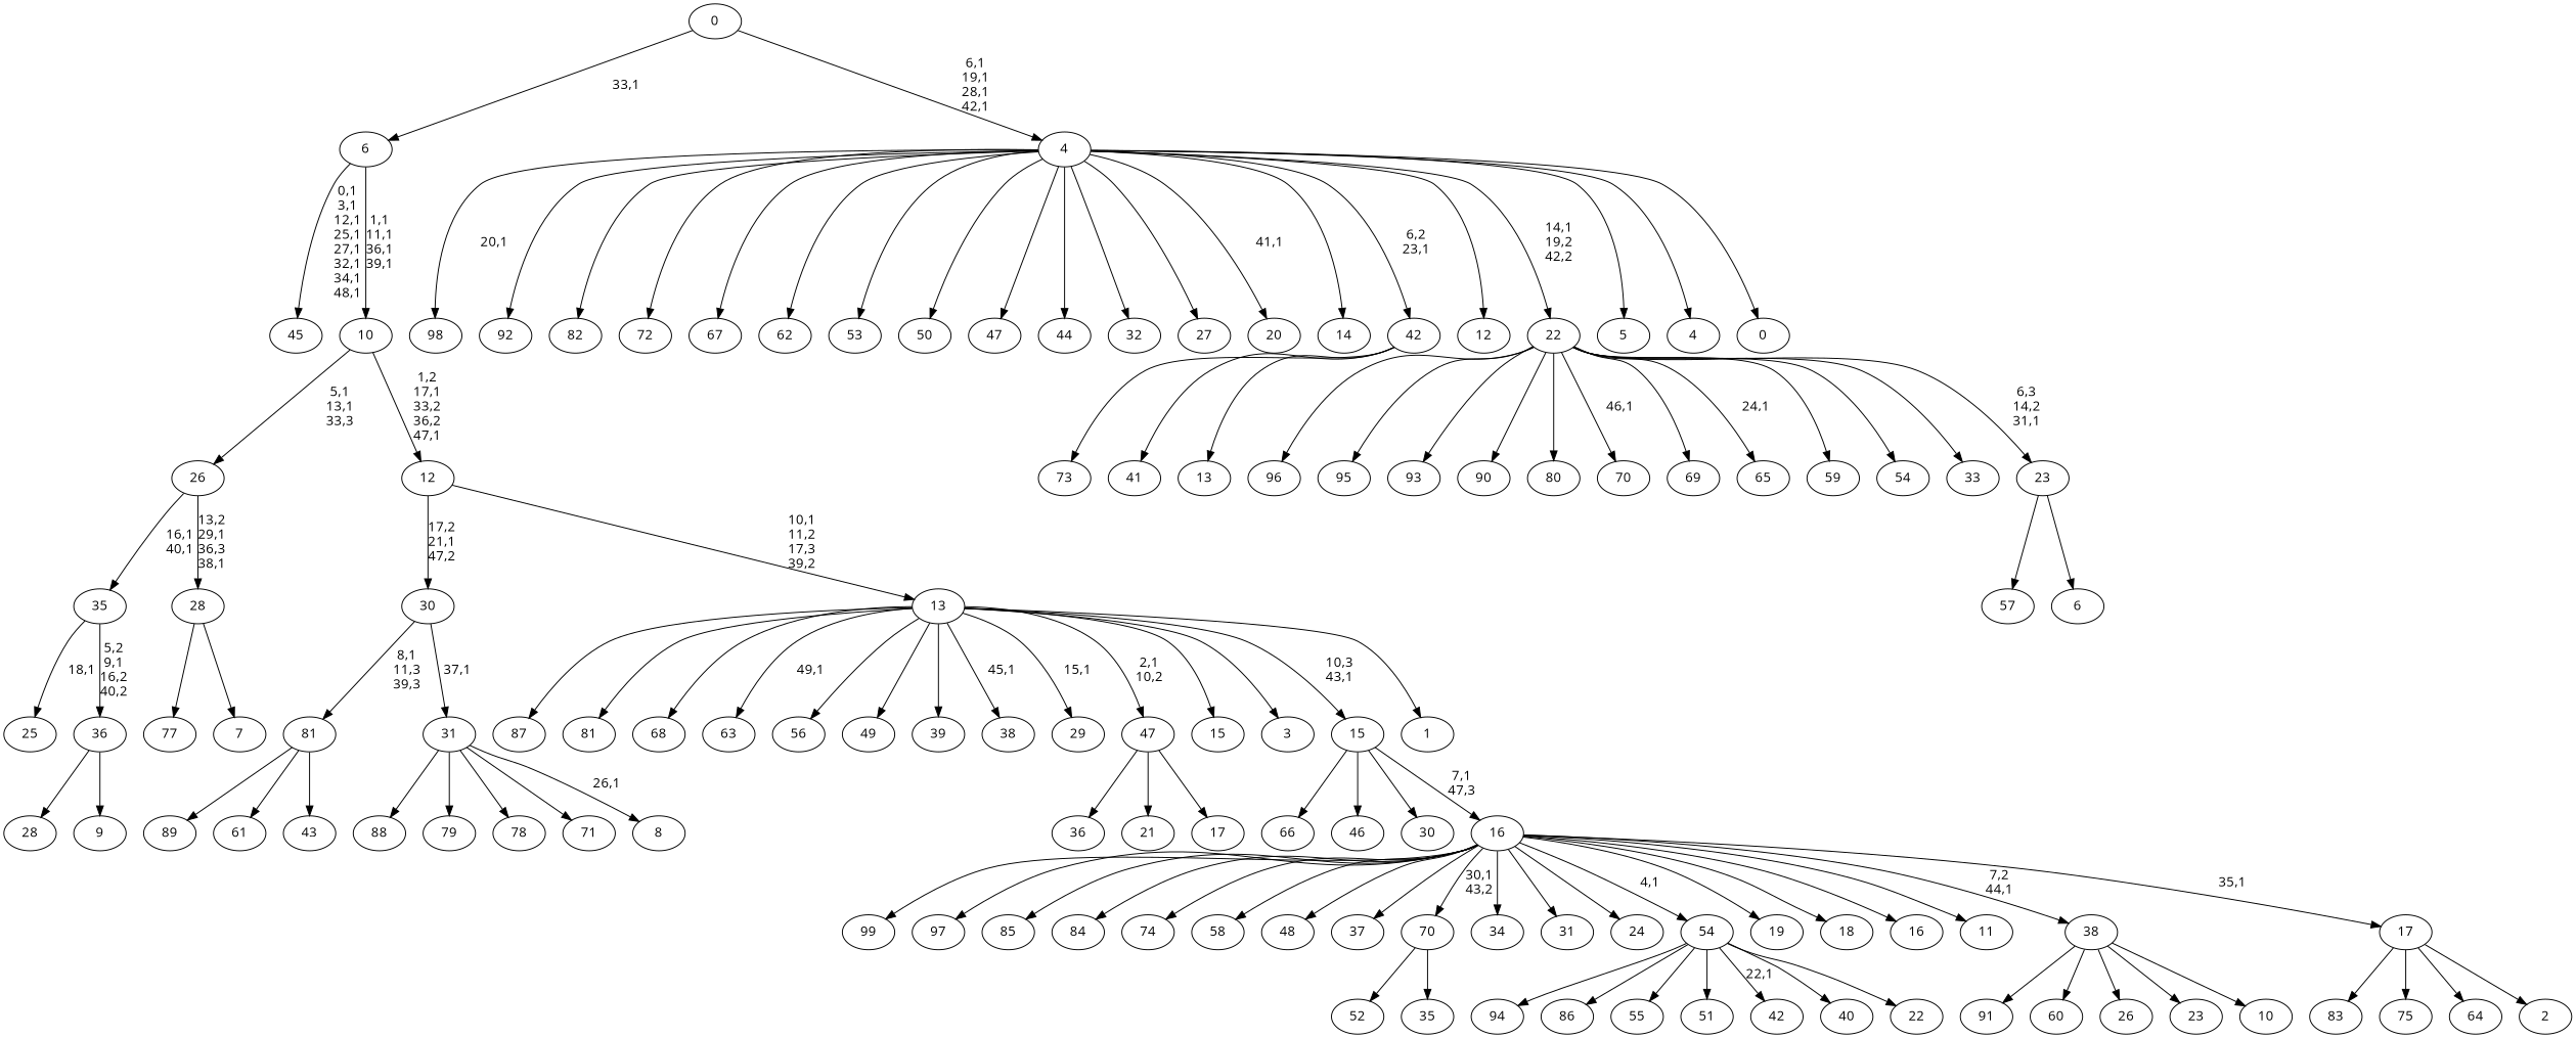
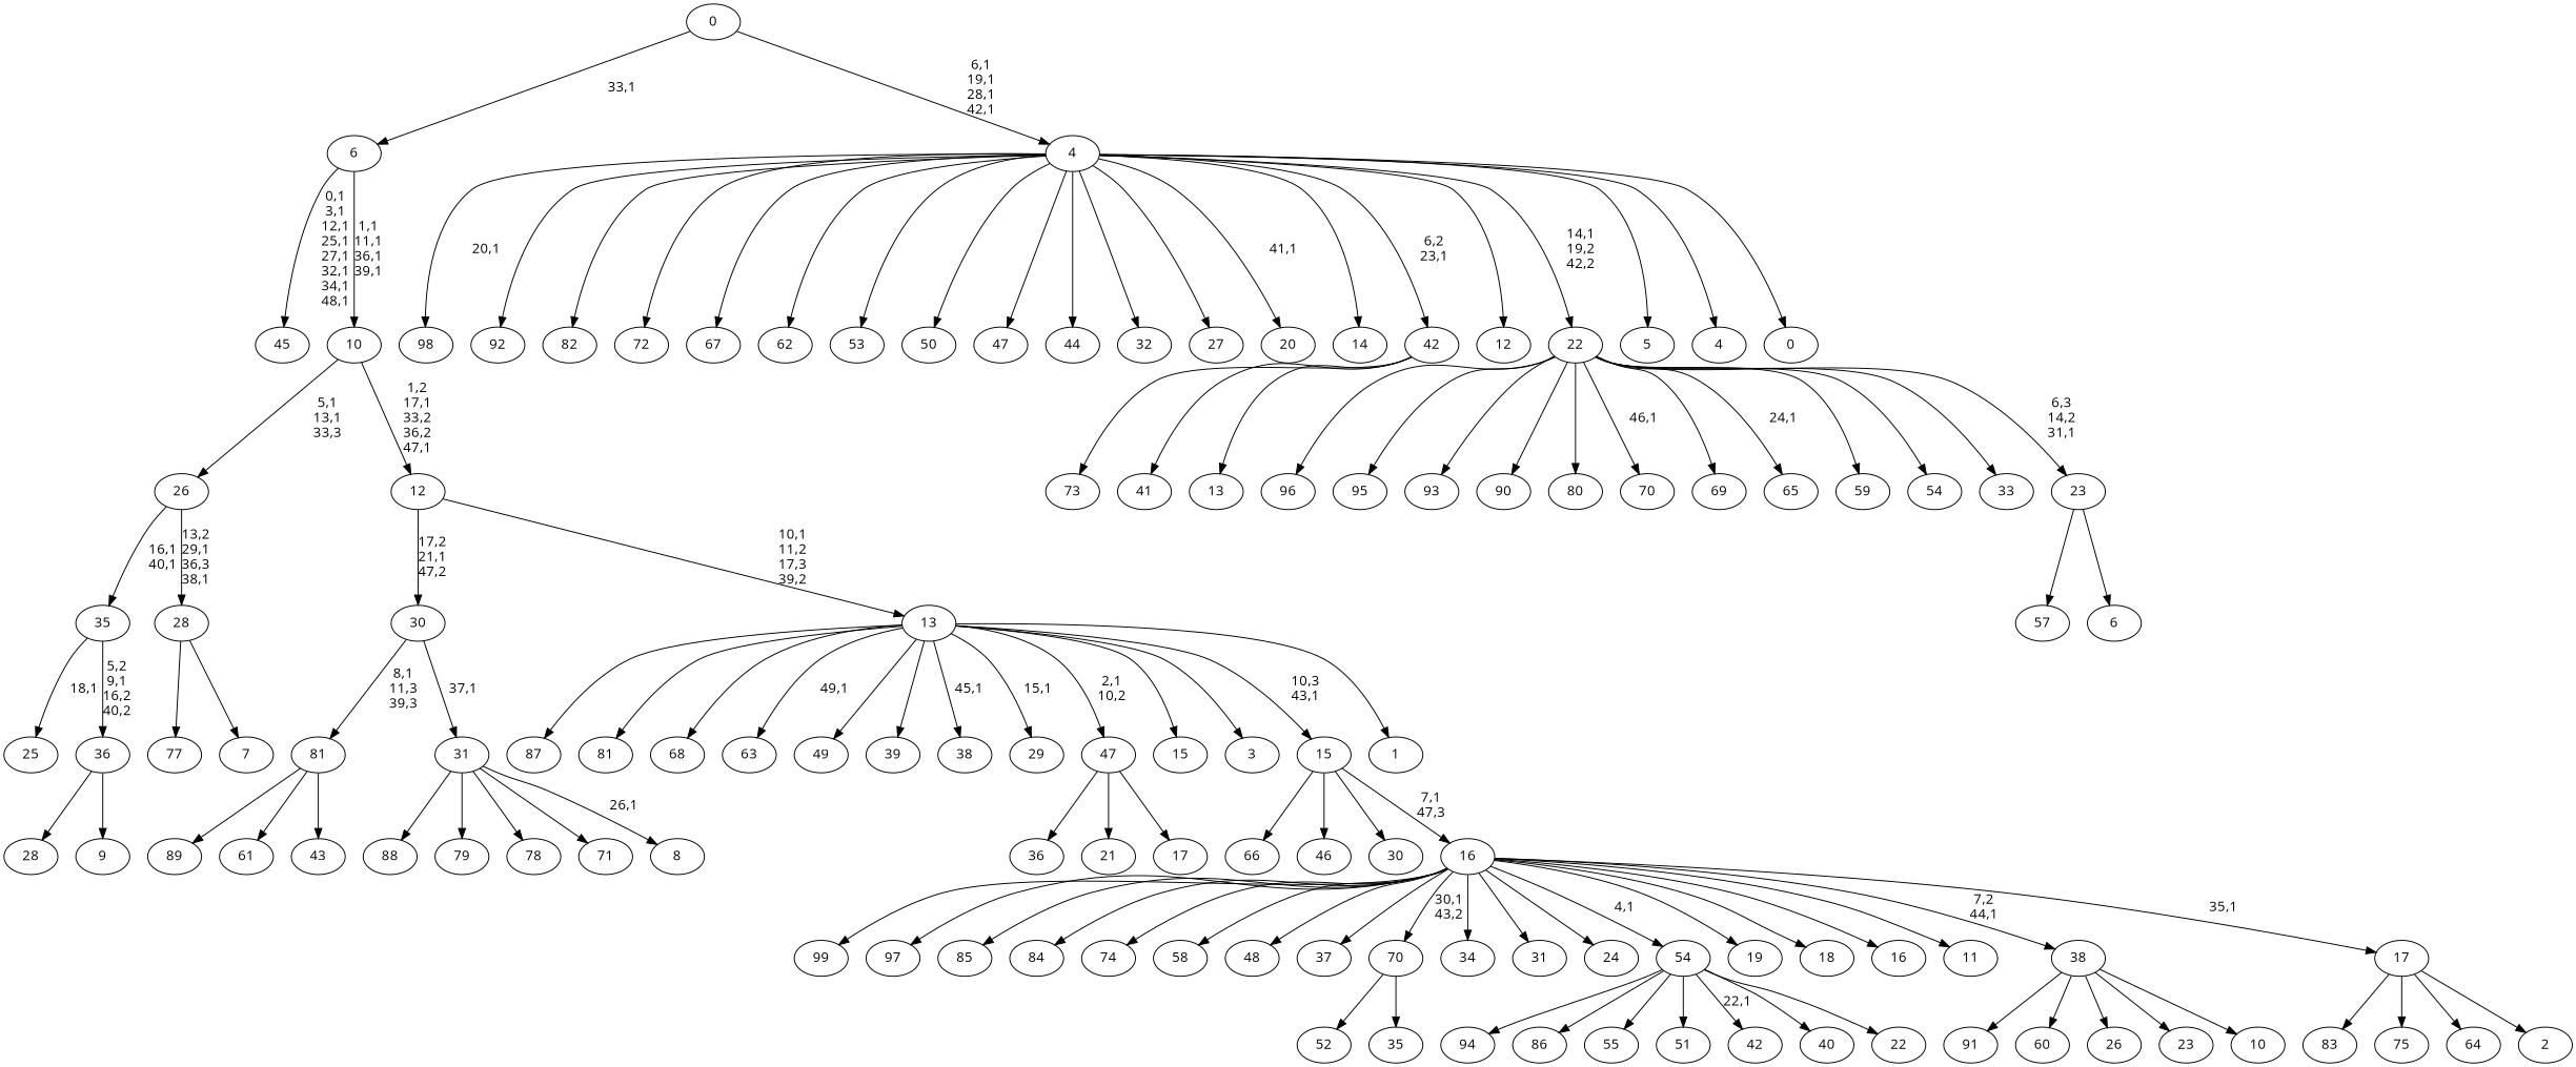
  digraph {
    fontname="Open Sans"
    node [fontname="Open Sans"]
    edge [fontname="Open Sans"]
    n1 [label=99]
    n2 [label=98]
    n3 [label=97]
    n4 [label=96]
    n5 [label=95]
    n6 [label=94]
    n7 [label=93]
    n8 [label=92]
    n9 [label=91]
    n10 [label=90]
    n11 [label=89]
    n12 [label=88]
    n13 [label=87]
    n14 [label=86]
    n15 [label=85]
    n16 [label=84]
    n17 [label=83]
    n18 [label=82]
    n19 [label=81]
    n20 [label=80]
    n21 [label=79]
    n22 [label=78]
    n23 [label=77]
    n24 [label=75]
    n25 [label=74]
    n26 [label=73]
    n27 [label=72]
    n28 [label=71]
    n29 [label=70]
    n30 [label=69]
    n31 [label=68]
    n32 [label=67]
    n33 [label=66]
    n34 [label=65]
    n35 [label=64]
    n36 [label=63]
    n37 [label=62]
    n38 [label=61]
    n39 [label=60]
    n40 [label=59]
    n41 [label=58]
    n42 [label=57]
-   n43 [label=56]
    n44 [label=55]
    n45 [label=54]
    n46 [label=53]
    n47 [label=52]
    n48 [label=51]
    n49 [label=50]
    n50 [label=49]
    n51 [label=48]
    n52 [label=47]
    n53 [label=46]
    n54 [label=45]
    n55 [label=44]
    n56 [label=43]
    81
    n58 [label=42]
    n59 [label=41]
    n60 [label=40]
    n61 [label=39]
    n62 [label=38]
    n63 [label=37]
    n64 [label=36]
    n65 [label=35]
    70
    n67 [label=34]
    n68 [label=33]
    n69 [label=32]
    n70 [label=31]
    n71 [label=30]
    n72 [label=29]
    n73 [label=28]
    n74 [label=27]
    n75 [label=26]
    n76 [label=25]
    n77 [label=24]
    n78 [label=23]
    n79 [label=22]
    54
    n81 [label=21]
    n82 [label=20]
    n83 [label=19]
    n84 [label=18]
    n85 [label=17]
    47
    n87 [label=16]
    n88 [label=15]
    n89 [label=14]
    n90 [label=13]
    42
    n92 [label=12]
    n93 [label=11]
    n94 [label=10]
    38
    n96 [label=9]
    36
    35
    n99 [label=8]
    31
    30
    n102 [label=7]
    28
    26
    n105 [label=6]
    23
    22
    n108 [label=5]
    n109 [label=4]
    n110 [label=3]
    n111 [label=2]
    17
    16
    15
    n115 [label=1]
    13
    12
    10
    6
    n120 [label=0]
    4
    0
    81 -> n11
    81 -> n38
    81 -> n56
    70 -> n47
    70 -> n65
    54 -> n6
    54 -> n14
    54 -> n44
    54 -> n48
    54 -> n58 [label="22,1"]
    54 -> n60
    54 -> n79
    47 -> n64
    47 -> n81
    47 -> n85
    42 -> n26
    42 -> n59
    42 -> n90
    38 -> n9
    38 -> n39
    38 -> n75
    38 -> n78
    38 -> n94
    36 -> n73
    36 -> n96
    35 -> n76 [label="18,1"]
    35 -> 36 [label="5,2\n9,1\n16,2\n40,2"]
    31 -> n12
    31 -> n21
    31 -> n22
    31 -> n28
    31 -> n99 [label="26,1"]
    30 -> 81 [label="8,1\n11,3\n39,3"]
    30 -> 31 [label="37,1"]
    28 -> n23
    28 -> n102
    26 -> 35 [label="16,1\n40,1"]
    26 -> 28 [label="13,2\n29,1\n36,3\n38,1"]
    23 -> n42
    23 -> n105
    22 -> n4
    22 -> n5
    22 -> n7
    22 -> n10
    22 -> n20
    22 -> n29 [label="46,1"]
    22 -> n30
    22 -> n34 [label="24,1"]
    22 -> n40
    22 -> n45
    22 -> n68
    22 -> 23 [label="6,3\n14,2\n31,1"]
    17 -> n17
    17 -> n24
    17 -> n35
    17 -> n111
    16 -> n1
    16 -> n3
    16 -> n15
    16 -> n16
    16 -> n25
    16 -> n41
    16 -> n51
    16 -> n63
    16 -> 70 [label="30,1\n43,2"]
    16 -> n67
    16 -> n70
    16 -> n77
    16 -> 54 [label="4,1"]
    16 -> n83
    16 -> n84
    16 -> n87
    16 -> n93
    16 -> 38 [label="7,2\n44,1"]
    16 -> 17 [label="35,1"]
    15 -> n33
    15 -> n53
    15 -> n71
    15 -> 16 [label="7,1\n47,3"]
    13 -> n13
    13 -> n19
    13 -> n31
    13 -> n36 [label="49,1"]
-   13 -> n43
    13 -> n50
    13 -> n61
    13 -> n62 [label="45,1"]
    13 -> n72 [label="15,1"]
    13 -> 47 [label="2,1\n10,2"]
    13 -> n88
    13 -> n110
    13 -> 15 [label="10,3\n43,1"]
    13 -> n115
    12 -> 30 [label="17,2\n21,1\n47,2"]
    12 -> 13 [label="10,1\n11,2\n17,3\n39,2"]
    10 -> 26 [label="5,1\n13,1\n33,3"]
    10 -> 12 [label="1,2\n17,1\n33,2\n36,2\n47,1"]
    6 -> n54 [label="0,1\n3,1\n12,1\n25,1\n27,1\n32,1\n34,1\n48,1"]
    6 -> 10 [label="1,1\n11,1\n36,1\n39,1"]
    4 -> n2 [label="20,1"]
    4 -> n8
    4 -> n18
    4 -> n27
    4 -> n32
    4 -> n37
    4 -> n46
    4 -> n49
    4 -> n52
    4 -> n55
    4 -> n69
    4 -> n74
    4 -> n82 [label="41,1"]
    4 -> n89
    4 -> 42 [label="6,2\n23,1"]
    4 -> n92
    4 -> 22 [label="14,1\n19,2\n42,2"]
    4 -> n108
    4 -> n109
    4 -> n120
    0 -> 6 [label="33,1"]
    0 -> 4 [label="6,1\n19,1\n28,1\n42,1"]
  }
